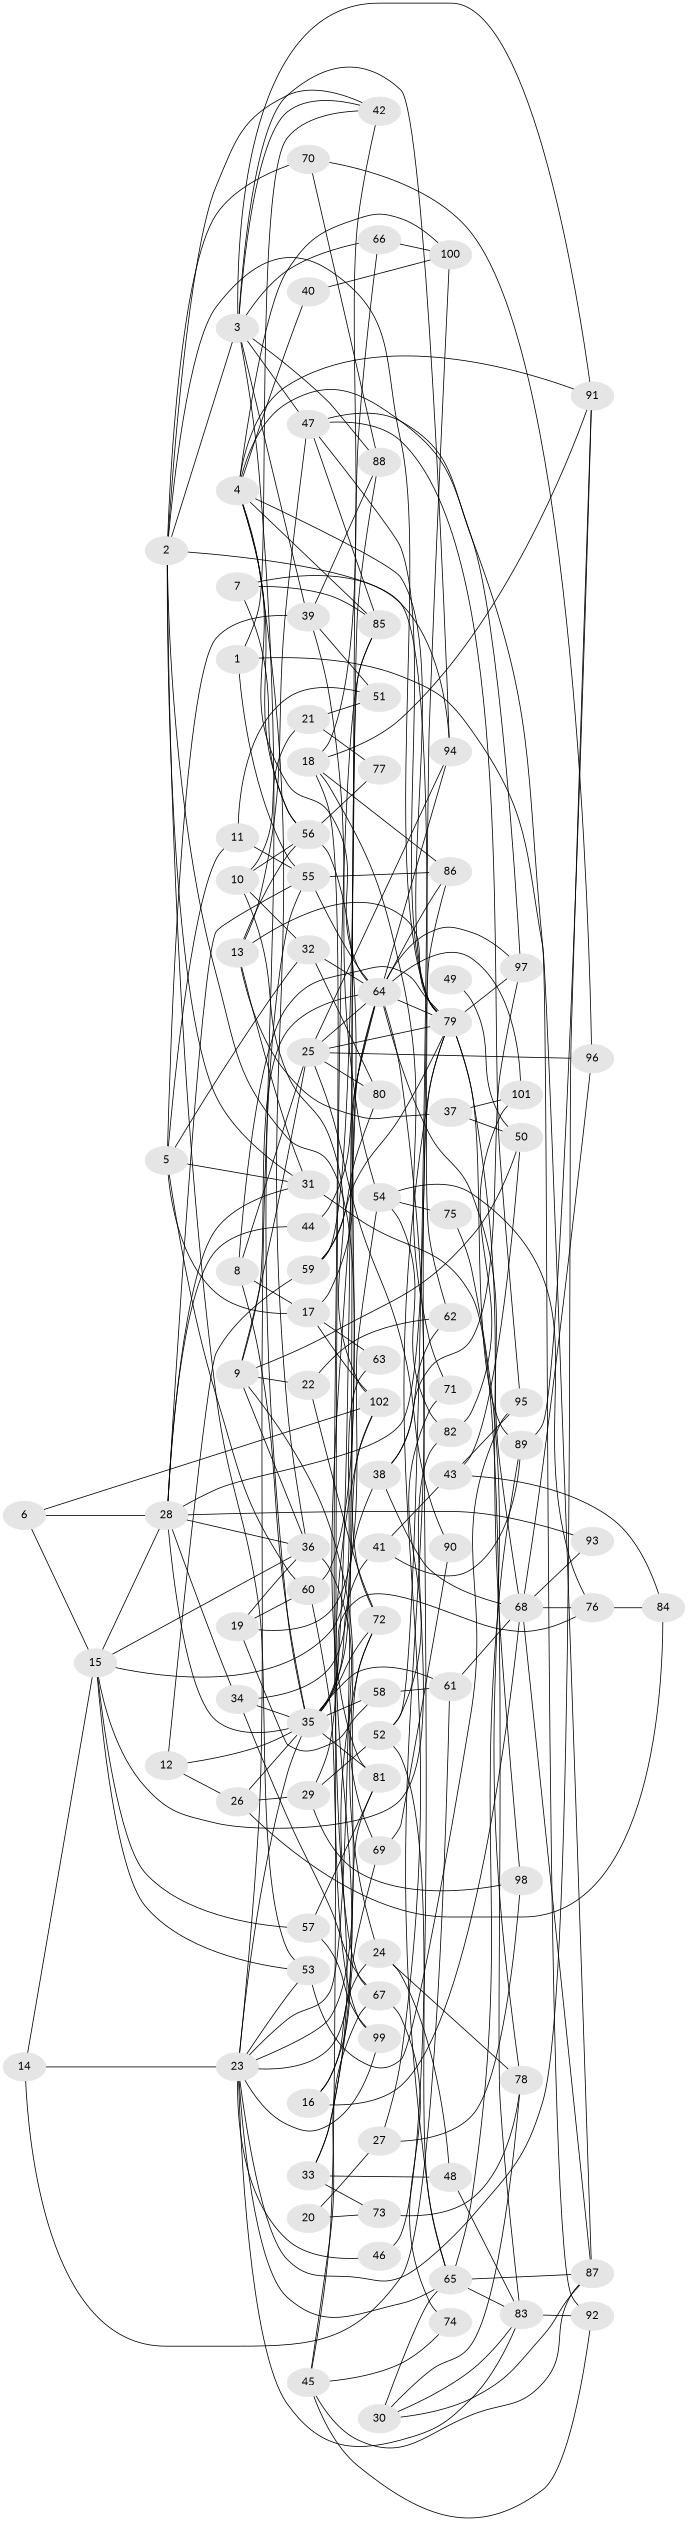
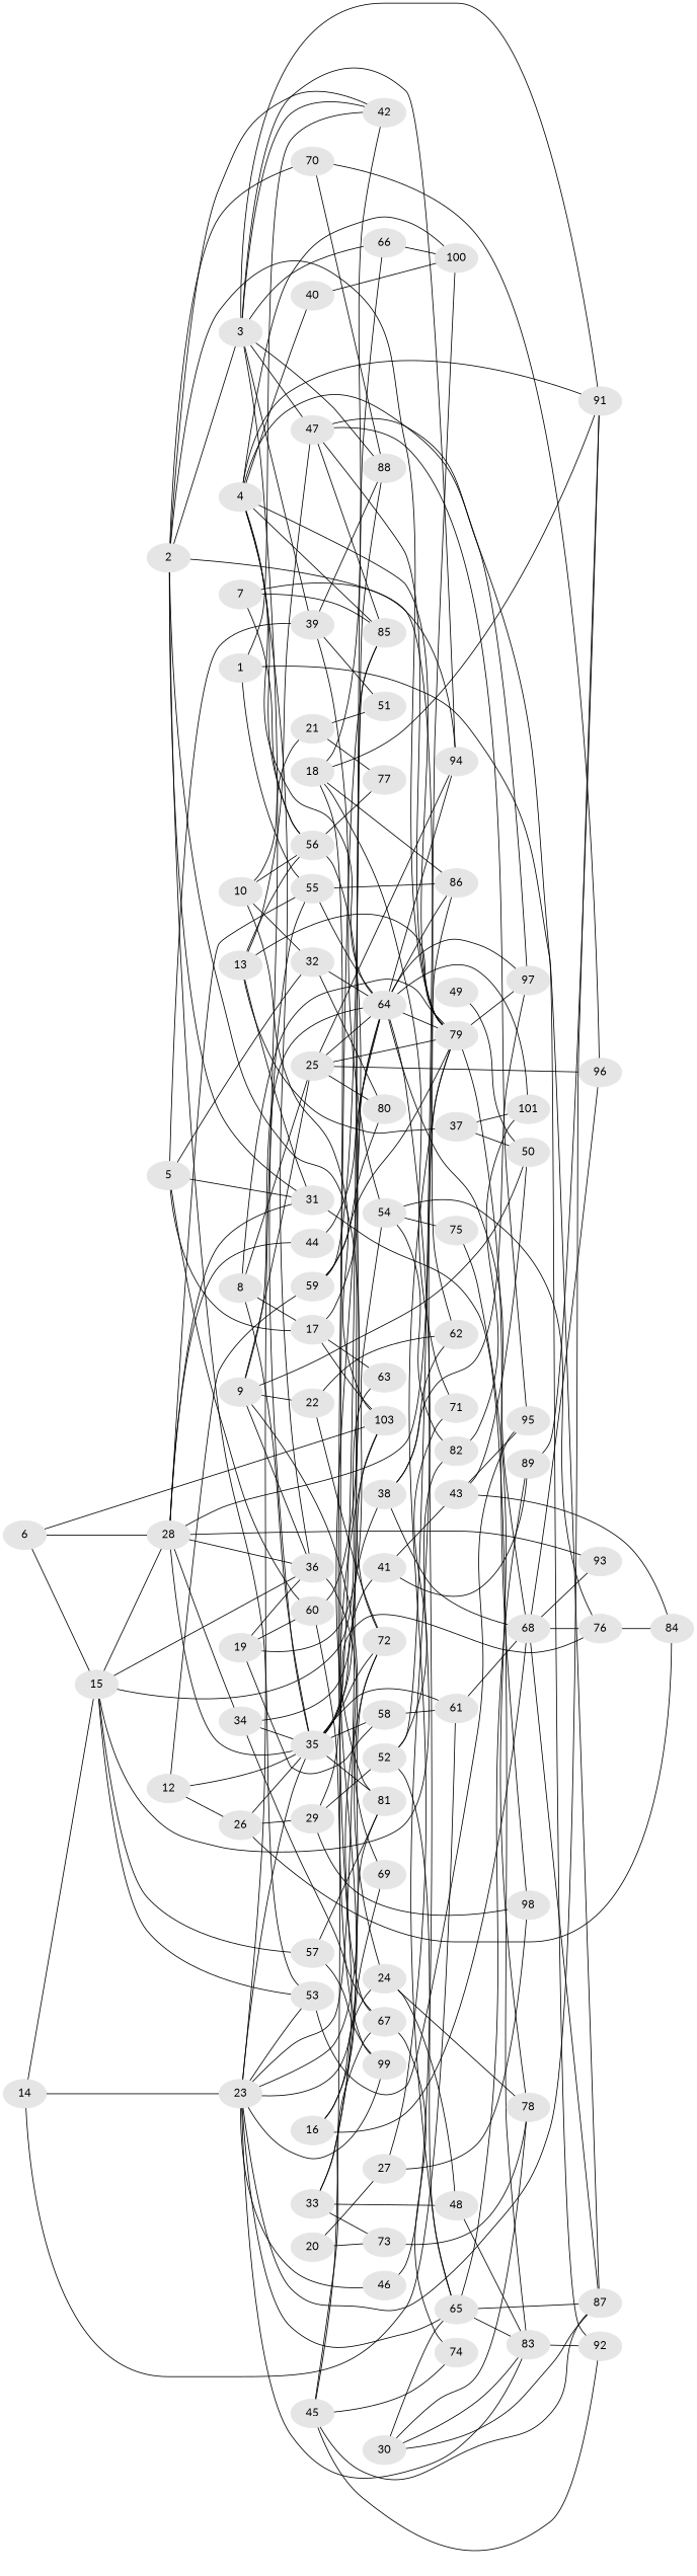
  graph {
    fontname=Lato
    rankdir=LR
    node [color=gray90 fontname=Lato style=filled]
    edge [fontname=Lato weight=1.0]
    1
    42
    55
    87
    64
    86
    2
    3
    31
    53
    62
    70
    72
    79
    35
    39
    47
    66
    88
    91
    94
    83
    95
    96
    97
    98
    89
    61
    58
    81
    38
    41
    76
    51
    54
    85
    92
    100
    4
    36
    40
    56
    69
    77
    68
    65
    101
    5
-   11
    17
    32
    60
-   102
+   102 [label=103]
    63
    80
    99
    6
    15
    28
    57
    82
    34
    44
    93
    7
    8
    25
-   90
    9
    22
    24
    50
    48
    78
    10
    21
    12
    26
    59
    29
    84
    13
    37
    14
    23
    46
    16
    18
    67
    71
    74
    19
    75
    20
    27
    73
    52
    30
    33
    43
    45
    49
    1 -- 42
    1 -- 55
    1 -- 87
    55 -- 64
    55 -- 86
    64 -- 86
    64 -- 79
    64 -- 94
    64 -- 97
    64 -- 68
    64 -- 65
    64 -- 101
    2 -- 42
    2 -- 3
    2 -- 31 [weight=2.0]
    2 -- 53
    2 -- 62
    2 -- 70
    2 -- 72
    2 -- 79
    3 -- 42
    3 -- 35
    3 -- 39
    3 -- 47
    3 -- 66
    3 -- 88
    3 -- 91
    3 -- 94
    31 -- 83
    53 -- 95
    70 -- 88
    70 -- 96
    79 -- 97
    79 -- 98
-   79 -- 89
    35 -- 72
    35 -- 61
    35 -- 58
    35 -- 81
    35 -- 38 [weight=2.0]
    35 -- 41
    35 -- 76
    39 -- 88
    39 -- 51
    39 -- 54
    47 -- 79
    47 -- 95
    47 -- 85
    47 -- 92
    66 -- 100
    83 -- 92
    89 -- 91
    61 -- 68
    58 -- 61
    38 -- 62
    38 -- 97
    38 -- 68
    41 -- 89
    41 -- 43
    76 -- 84
    54 -- 76
    54 -- 82
    54 -- 75
    4 -- 64
    4 -- 79
    4 -- 91
    4 -- 97
    4 -- 85
    4 -- 100
    4 -- 36
    4 -- 40
    4 -- 56
    36 -- 69
    40 -- 100
    56 -- 81
    56 -- 77
-   69 -- 90
    68 -- 87
    68 -- 96
    68 -- 76
    68 -- 93
    65 -- 87
    65 -- 83
    65 -- 89
    5 -- 31
    5 -- 39
-   5 -- 11
    5 -- 17
    5 -- 32
    5 -- 60
-   11 -- 55
-   11 -- 51
    17 -- 64
    17 -- 102
    17 -- 63
    32 -- 64
    32 -- 80
    60 -- 64
    60 -- 99
    6 -- 102
    6 -- 15
    6 -- 28
    15 -- 53
    15 -- 36
    15 -- 63
    15 -- 28 [weight=2.0]
    15 -- 57
    15 -- 82
    28 -- 55
    28 -- 86
    28 -- 31
    28 -- 35
    28 -- 36
    28 -- 34
    28 -- 44
    28 -- 93
    57 -- 81
    57 -- 99
    82 -- 101
    34 -- 35 [weight=3.0]
    34 -- 102
    34 -- 67
    44 -- 64 [weight=2.0]
    7 -- 94
    7 -- 85
    7 -- 56
    8 -- 79
    8 -- 35
    8 -- 17
    8 -- 25
    25 -- 64
    25 -- 79
    25 -- 94
    25 -- 96
    25 -- 80 [weight=2.0]
-   25 -- 90
    9 -- 64
    9 -- 36
    9 -- 25
    9 -- 22
    9 -- 24
    9 -- 50
    22 -- 62
    22 -- 72
    24 -- 48
    24 -- 78
    48 -- 83
    10 -- 56
    10 -- 32
    10 -- 102
    10 -- 21
    21 -- 51
    21 -- 77
    12 -- 35
    12 -- 26
    12 -- 59
    26 -- 35
    26 -- 29
    26 -- 84
    59 -- 79
    59 -- 88
    59 -- 80
    29 -- 66
    29 -- 98
    29 -- 52
    13 -- 31
    13 -- 79
    13 -- 47
    13 -- 56
    13 -- 37
    37 -- 101
    37 -- 50
    14 -- 61
    14 -- 15
    14 -- 23
    23 -- 55
    23 -- 53
    23 -- 72
    23 -- 35
    23 -- 91
    23 -- 83
    23 -- 81
    23 -- 85
    23 -- 65
    23 -- 99
    23 -- 46
    46 -- 79 [weight=2.0]
    16 -- 69
    16 -- 68
    16 -- 24
    18 -- 42
    18 -- 86
    18 -- 91
    18 -- 67
    18 -- 71
    67 -- 74
    19 -- 58
    19 -- 54
    19 -- 36
    19 -- 60
    75 -- 78
    20 -- 27
    20 -- 73
    27 -- 79
    27 -- 98
    73 -- 78
    52 -- 100
    52 -- 65
    52 -- 71
    30 -- 87
    30 -- 83
    30 -- 65
    30 -- 78
    33 -- 72
    33 -- 102
    33 -- 48
    33 -- 73
    43 -- 95
    43 -- 50
    43 -- 84
    45 -- 87
    45 -- 85
    45 -- 92
    45 -- 67
    45 -- 74
    49 -- 50
  }
